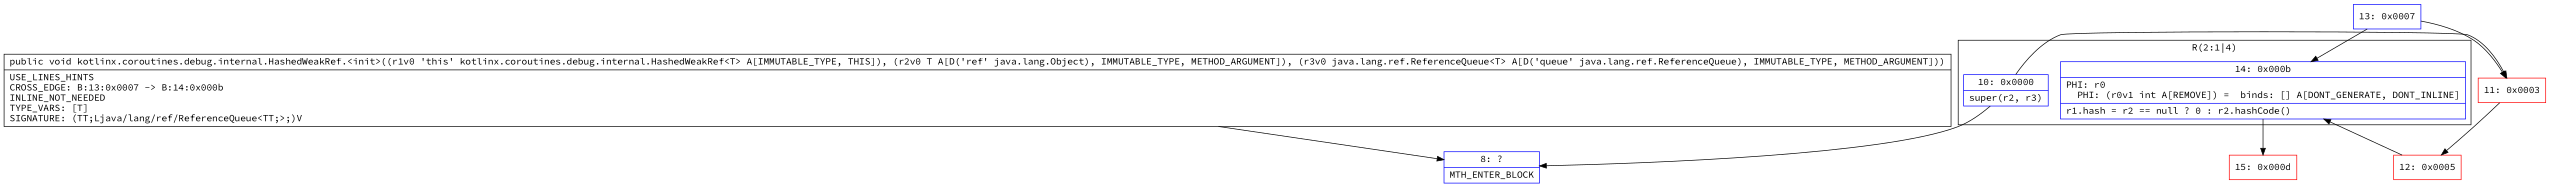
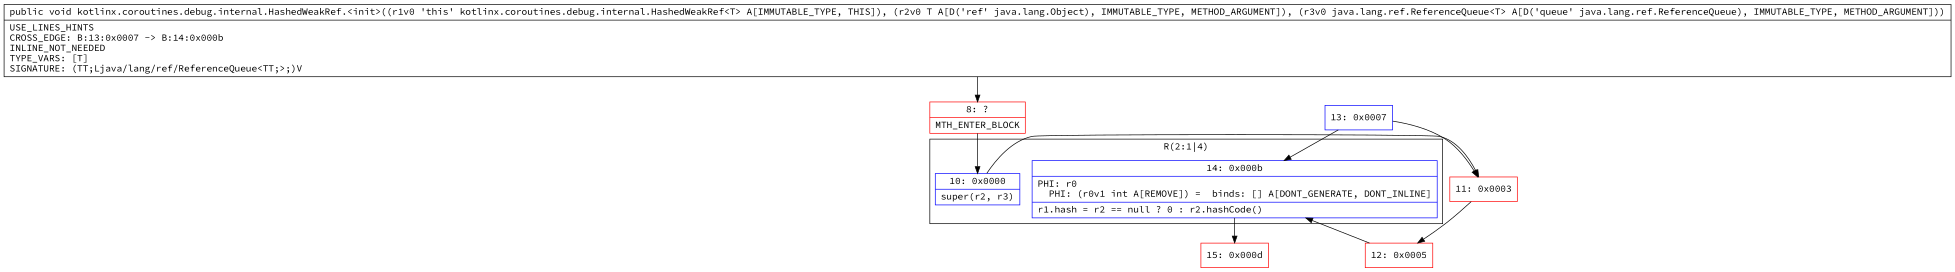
  digraph {
    fontname="Source Code Pro"
    node [color=red fontname="Source Code Pro" shape=record]
    edge [fontname="Source Code Pro"]
    n1 [color=blue label="{10\:\ 0x0000|super(r2, r3)\l}"]
    n2 [color=blue label="{14\:\ 0x000b|PHI: r0 \l  PHI: (r0v1 int A[REMOVE]) =  binds: [] A[DONT_GENERATE, DONT_INLINE]\l|r1.hash = r2 == null ? 0 : r2.hashCode()\l}"]
    n3 [label="{11\:\ 0x0003}"]
    n4 [label="{15\:\ 0x000d}"]
    n5 [label="{12\:\ 0x0005}"]
-   n6 [color=blue label="{8\:\ ?|MTH_ENTER_BLOCK\l}"]
+   n6 [label="{8\:\ ?|MTH_ENTER_BLOCK\l}"]
    n7 [color=blue label="{13\:\ 0x0007}"]
    n8 [label="{public void kotlinx.coroutines.debug.internal.HashedWeakRef.\<init\>((r1v0 'this' kotlinx.coroutines.debug.internal.HashedWeakRef\<T\> A[IMMUTABLE_TYPE, THIS]), (r2v0 T A[D('ref' java.lang.Object), IMMUTABLE_TYPE, METHOD_ARGUMENT]), (r3v0 java.lang.ref.ReferenceQueue\<T\> A[D('queue' java.lang.ref.ReferenceQueue), IMMUTABLE_TYPE, METHOD_ARGUMENT]))  | USE_LINES_HINTS\lCROSS_EDGE: B:13:0x0007 \-\> B:14:0x000b\lINLINE_NOT_NEEDED\lTYPE_VARS: [T]\lSIGNATURE: (TT;Ljava\/lang\/ref\/ReferenceQueue\<TT;\>;)V\l}" color=""]
    subgraph cluster_1 {
      label="R(2:1|4)"
      n1
      n2
    }
    n1 -> n3
    n2 -> n4
    n3 -> n5
    n5 -> n2
-   n1 -> n6
+   n6 -> n1
    n7 -> n2
    n7 -> n3
    n8 -> n6
  }
